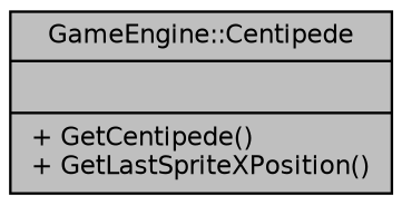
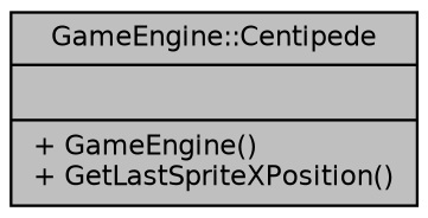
  digraph {
-   n1 [color=black fillcolor=grey75 fontcolor=black fontname=Helvetica fontsize=10 height=0.2 label="{GameEngine::Centipede\n||+ GetCentipede()\l+ GetLastSpriteXPosition()\l}" shape=record style=filled width=0.4]
+   n1 [color=black fillcolor=grey75 fontcolor=black fontname=Helvetica fontsize=10 height=0.2 label="{GameEngine::Centipede\n||+ GameEngine()\l+ GetLastSpriteXPosition()\l}" shape=record style=filled width=0.4]
  }
